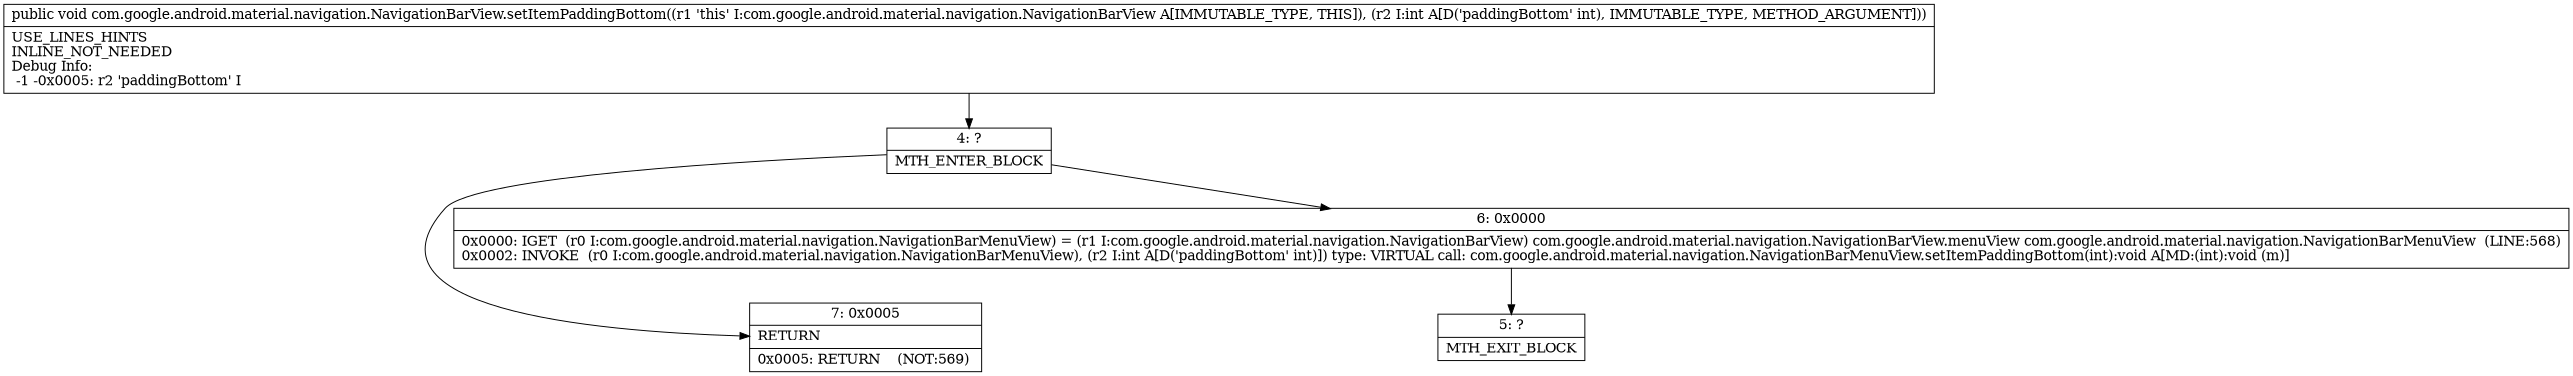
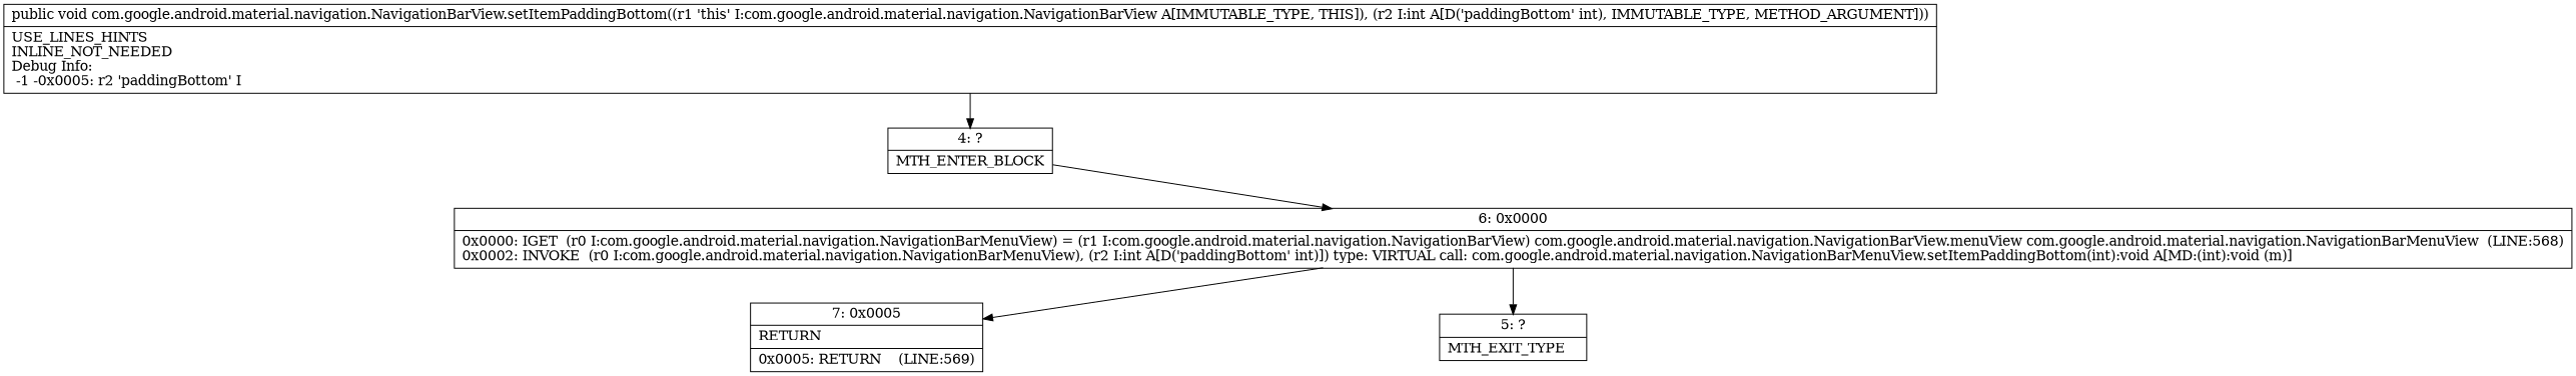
  digraph {
    node [shape=record]
    n1 [label="{4\:\ ?|MTH_ENTER_BLOCK\l}"]
    n2 [label="{6\:\ 0x0000|0x0000: IGET  (r0 I:com.google.android.material.navigation.NavigationBarMenuView) = (r1 I:com.google.android.material.navigation.NavigationBarView) com.google.android.material.navigation.NavigationBarView.menuView com.google.android.material.navigation.NavigationBarMenuView  (LINE:568)\l0x0002: INVOKE  (r0 I:com.google.android.material.navigation.NavigationBarMenuView), (r2 I:int A[D('paddingBottom' int)]) type: VIRTUAL call: com.google.android.material.navigation.NavigationBarMenuView.setItemPaddingBottom(int):void A[MD:(int):void (m)]\l}"]
-   n3 [label="{7\:\ 0x0005|RETURN\l|0x0005: RETURN    (NOT:569)\l}"]
-   n4 [label="{5\:\ ?|MTH_EXIT_BLOCK\l}"]
+   n3 [label="{7\:\ 0x0005|RETURN\l|0x0005: RETURN    (LINE:569)\l}"]
+   n4 [label="{5\:\ ?|MTH_EXIT_TYPE\l}"]
    n5 [label="{public void com.google.android.material.navigation.NavigationBarView.setItemPaddingBottom((r1 'this' I:com.google.android.material.navigation.NavigationBarView A[IMMUTABLE_TYPE, THIS]), (r2 I:int A[D('paddingBottom' int), IMMUTABLE_TYPE, METHOD_ARGUMENT]))  | USE_LINES_HINTS\lINLINE_NOT_NEEDED\lDebug Info:\l  \-1 \-0x0005: r2 'paddingBottom' I\l}"]
    n1 -> n2
-   n1 -> n3
+   n2 -> n3
    n2 -> n4
    n5 -> n1
  }
